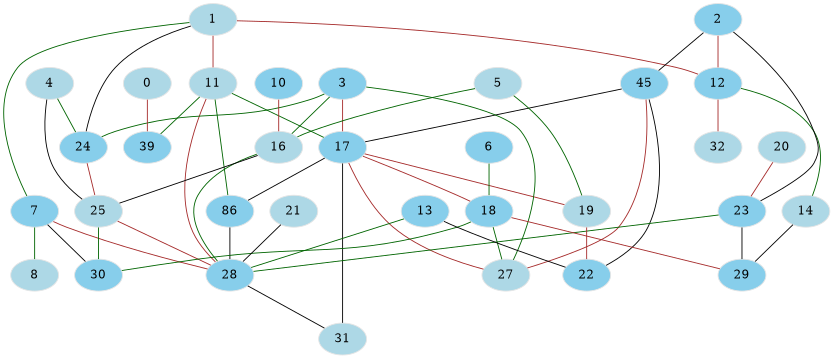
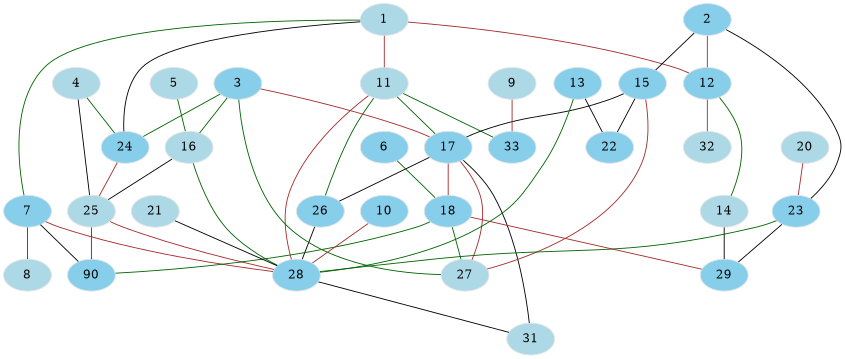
  graph {
    node [color=gray90 fillcolor=skyblue style=filled]
    edge [color=darkgreen weight=1.0]
    1 [fillcolor=lightblue]
    7
    11 [fillcolor=lightblue]
    12
    24
    28
    8 [fillcolor=lightblue]
-   30
+   30 [label=90]
    17
-   26 [label=86]
-   33 [label=39]
+   26
+   33
    14 [fillcolor=lightblue]
    32 [fillcolor=lightblue]
    25 [fillcolor=lightblue]
    2
-   15 [label=45]
+   15
    23
    27 [fillcolor=lightblue]
    22
    29
    3
    16 [fillcolor=lightblue]
-   19 [fillcolor=lightblue]
    18
    31 [fillcolor=lightblue]
    4 [fillcolor=lightblue]
    5 [fillcolor=lightblue]
    6
-   9 [fillcolor=lightblue label=0]
+   9 [fillcolor=lightblue]
    10
    13
    20 [fillcolor=lightblue]
    21 [fillcolor=lightblue]
    1 -- 7
    1 -- 11 [color=brown weight=2.0]
    1 -- 12 [color=brown]
    1 -- 24 [color=black]
    7 -- 28 [color=brown]
    7 -- 8
    7 -- 30 [color=black]
    11 -- 28 [color=brown]
    11 -- 17 [weight=2.0]
    11 -- 26
    11 -- 33
    12 -- 14
    12 -- 32 [color=brown weight=2.0]
    24 -- 25 [color=brown]
    28 -- 31 [color=black]
    17 -- 26 [color=black]
    17 -- 27 [color=brown]
-   17 -- 19 [color=brown]
    17 -- 18 [color=brown]
    17 -- 31 [color=black weight=4.0]
    26 -- 28 [color=black]
    14 -- 29 [color=black weight=2.0]
    25 -- 28 [color=brown]
    25 -- 30
    2 -- 12 [color=brown]
    2 -- 15 [color=black]
    2 -- 23 [color=black]
    15 -- 17 [color=black]
    15 -- 27 [color=brown]
    15 -- 22 [color=black]
    23 -- 28
    23 -- 29 [color=black]
    3 -- 24
    3 -- 17 [color=brown]
    3 -- 27
    3 -- 16
    16 -- 28
    16 -- 25 [color=black]
-   19 -- 22 [color=brown]
    18 -- 30
    18 -- 27
    18 -- 29 [color=brown weight=2.0]
    4 -- 24
    4 -- 25 [color=black]
    5 -- 16
-   5 -- 19
    6 -- 18
    9 -- 33 [color=brown]
-   10 -- 16 [color=brown]
+   10 -- 28 [color=brown]
    13 -- 28
    13 -- 22 [color=black]
    20 -- 23 [color=brown]
    21 -- 28 [color=black]
  }
